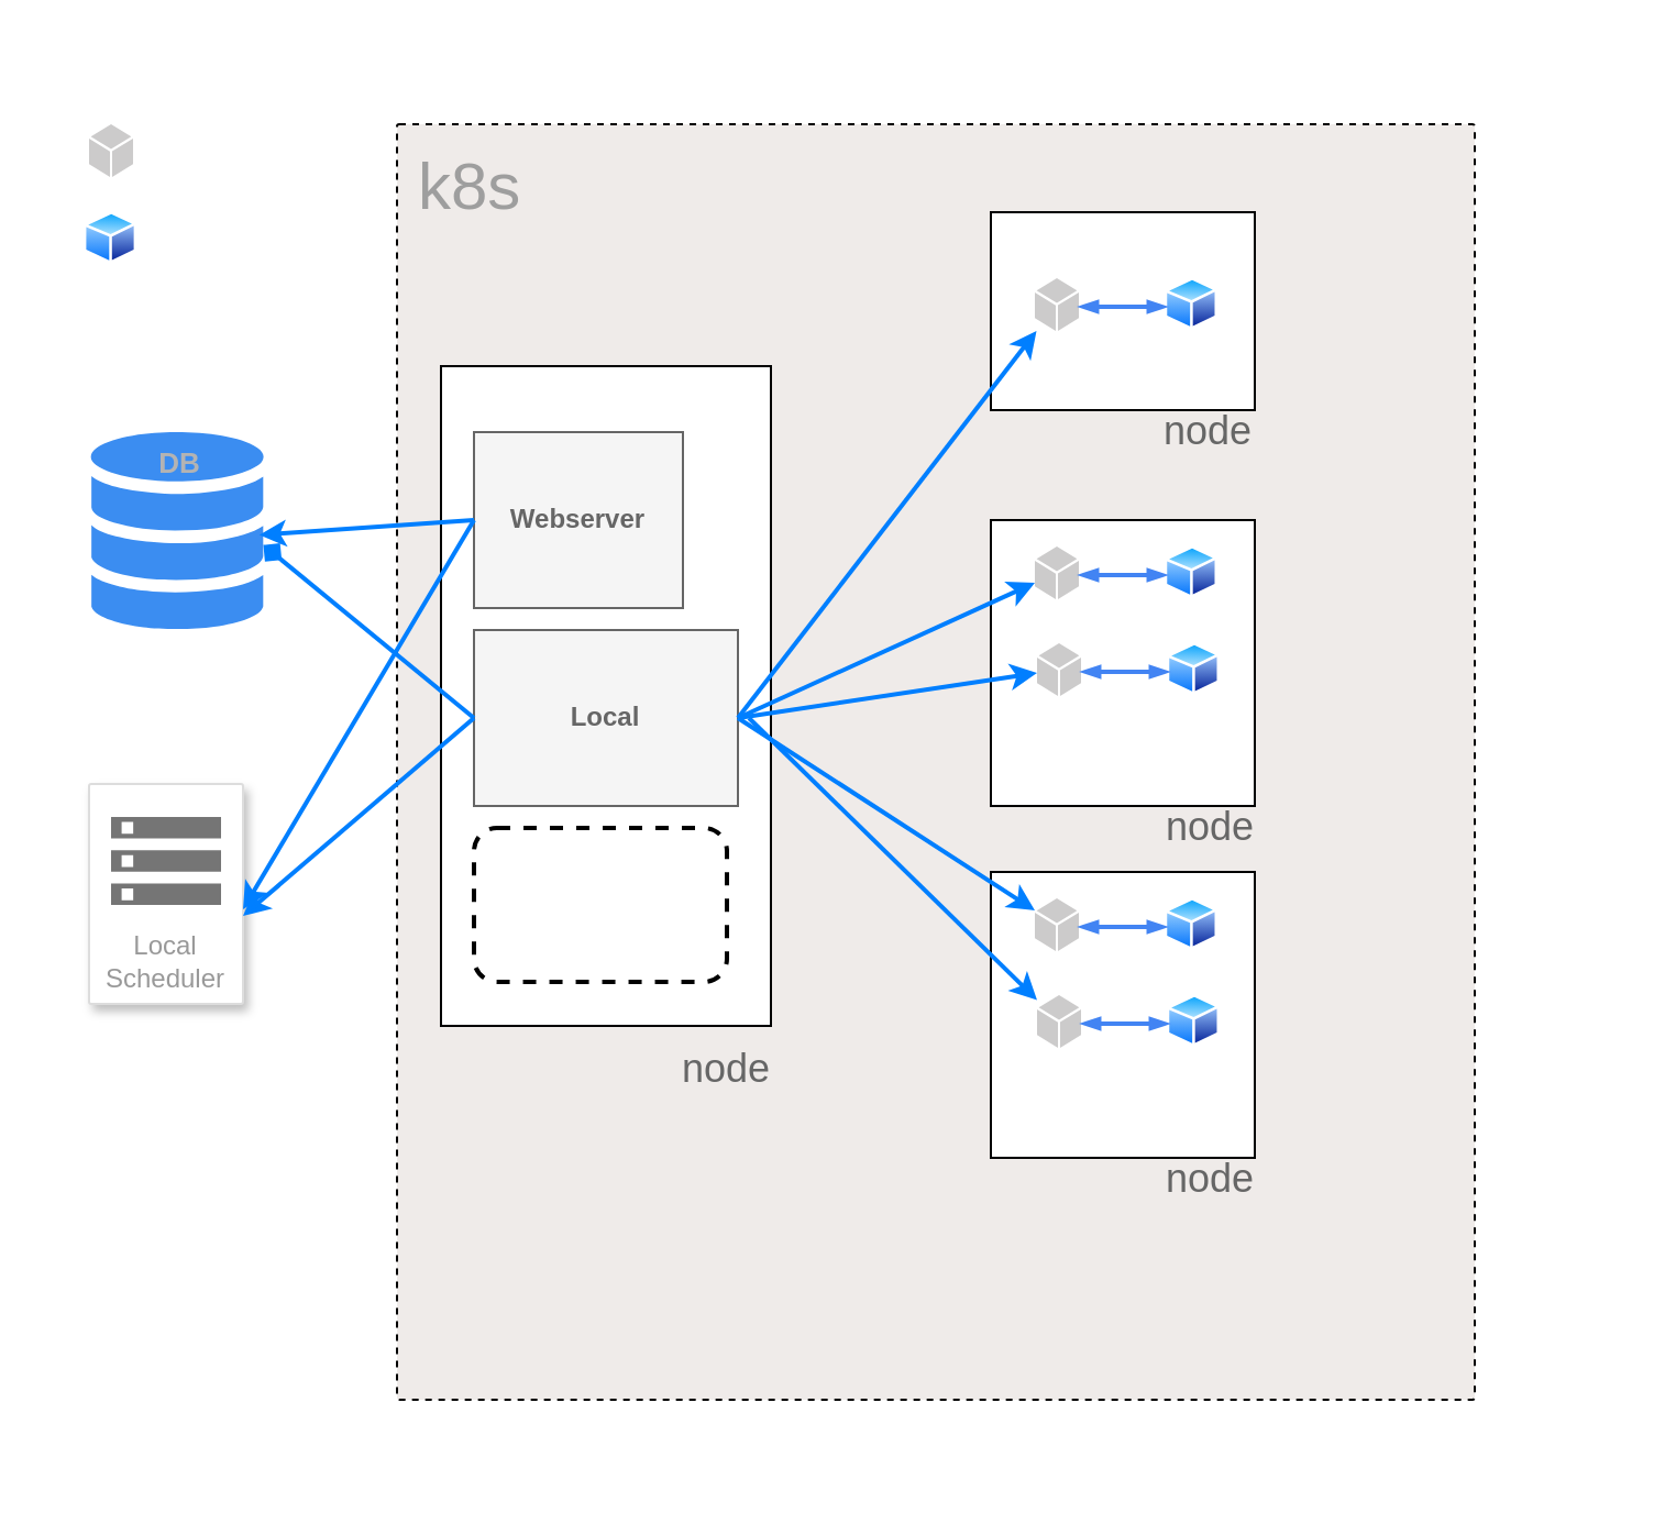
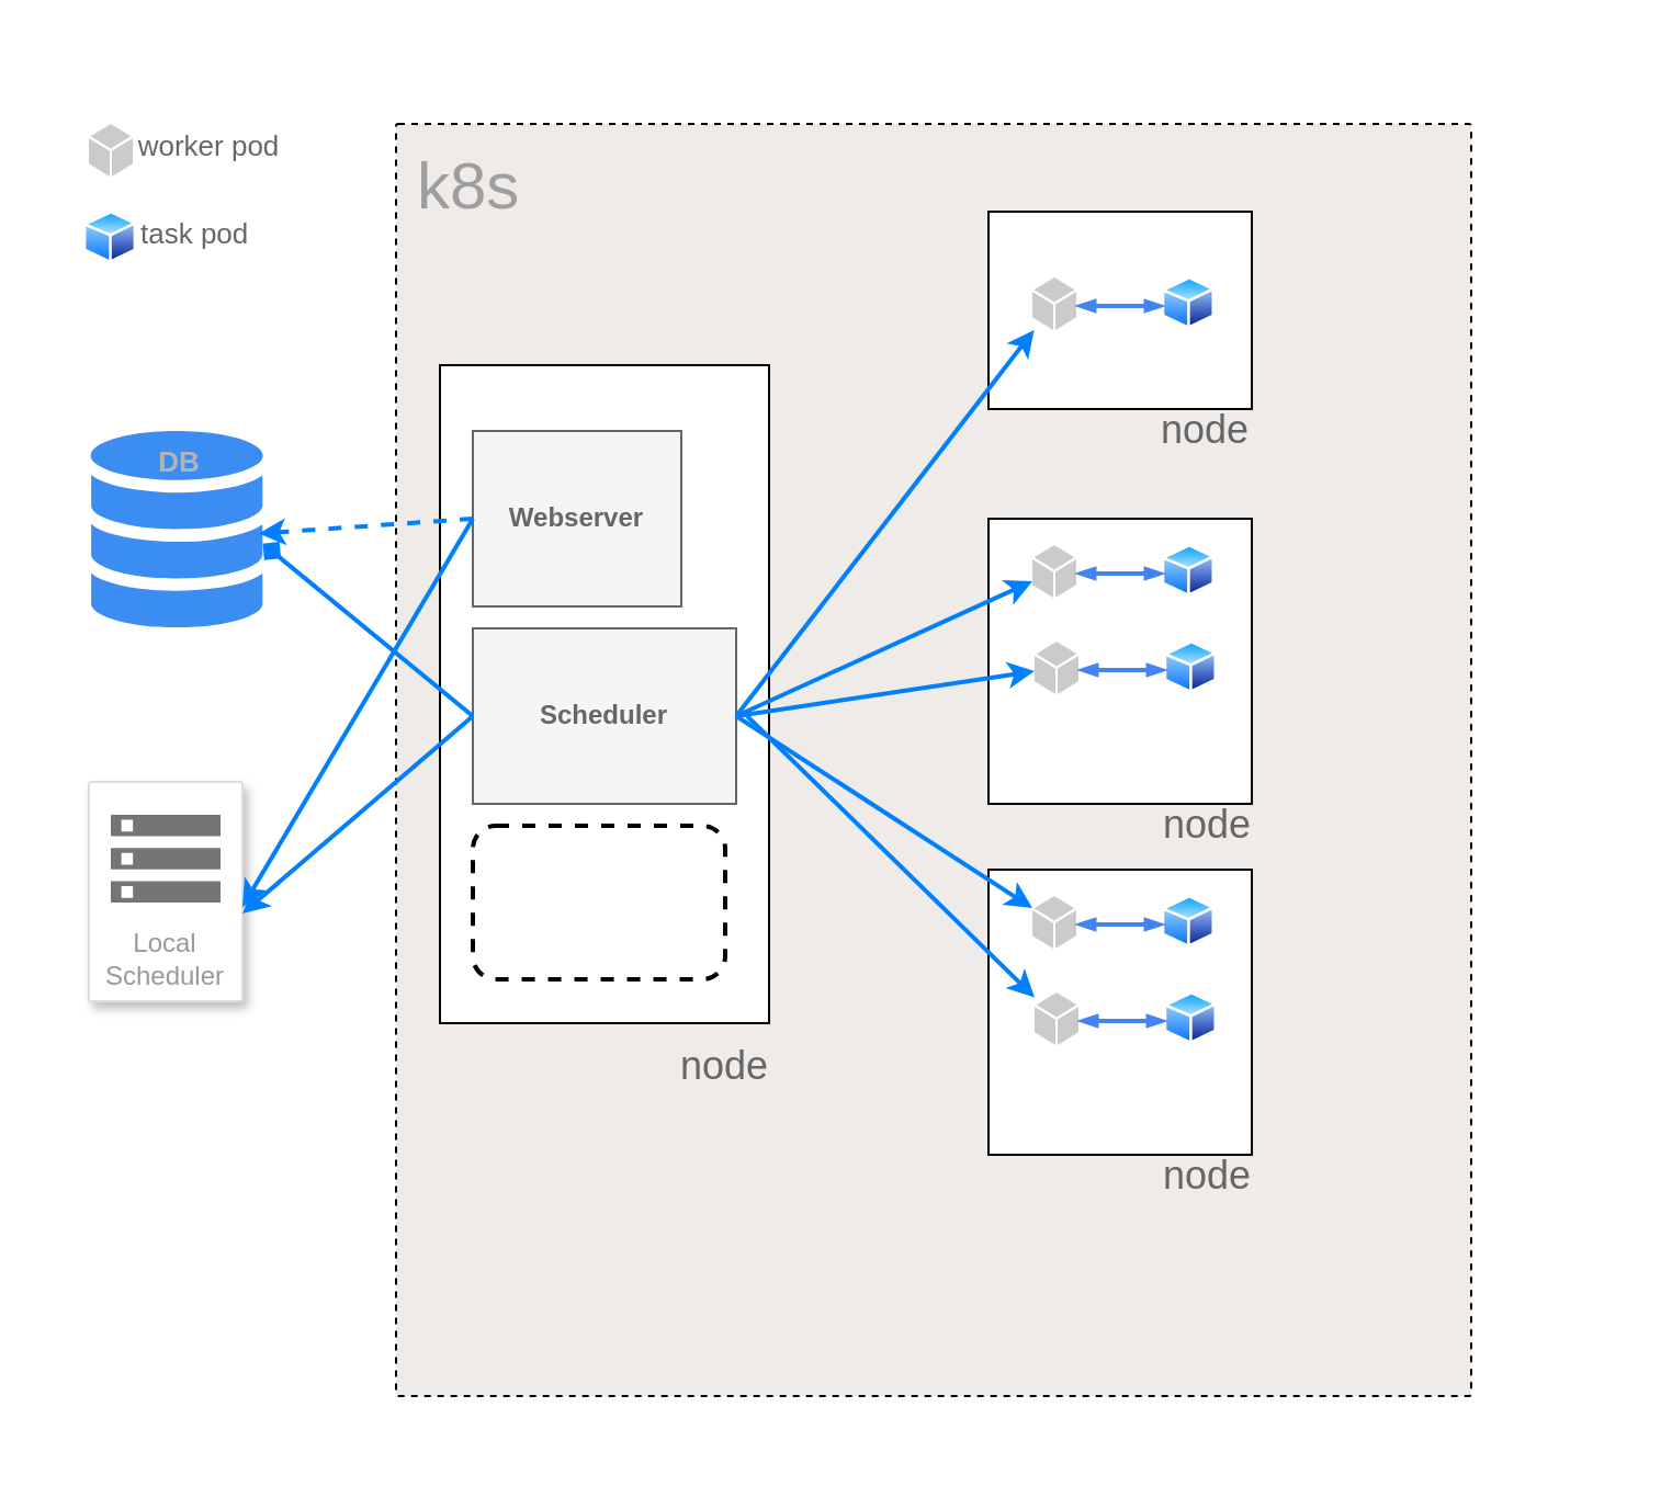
  <mxCell id="0" />
  <mxCell id="1" parent="0" />
  <mxCell id="2" value="" style="rounded=0;whiteSpace=wrap;html=1;dashed=1;fontSize=13;fontColor=#666666;align=left;strokeColor=none;" vertex="1" parent="1"><mxGeometry x="20.5" y="20" width="719.5" height="646" as="geometry" /></mxCell>
  <mxCell id="3" value="&lt;font style=&quot;font-size: 30px&quot;&gt;k8s&lt;/font&gt;" style="rounded=1;absoluteArcSize=1;arcSize=2;html=1;gradientColor=none;shadow=0;dashed=1;strokeColor=#000000;fontSize=12;fontColor=#9E9E9E;align=left;verticalAlign=top;spacing=10;spacingTop=-4;fillColor=#EFEBE9;whiteSpace=wrap;" parent="1" vertex="1"><mxGeometry x="180" y="56" width="490" height="580" as="geometry" /></mxCell>
  <mxCell id="4" value="&lt;p style=&quot;line-height: 50%&quot;&gt;&lt;br&gt;&lt;/p&gt;" style="rounded=0;whiteSpace=wrap;html=1;align=left;" parent="1" vertex="1"><mxGeometry x="450" y="96" width="120" height="90" as="geometry" /></mxCell>
  <mxCell id="5" value="Local&lt;br&gt;Scheduler" style="strokeColor=#dddddd;fillColor=#ffffff;shadow=1;strokeWidth=1;rounded=1;absoluteArcSize=1;arcSize=2;labelPosition=center;verticalLabelPosition=middle;align=center;verticalAlign=bottom;spacingLeft=0;fontColor=#999999;fontSize=12;whiteSpace=wrap;spacingBottom=2;html=1;" parent="1" vertex="1"><mxGeometry x="40" y="356" width="70" height="100" as="geometry" /></mxCell>
  <mxCell id="6" value="" style="dashed=0;html=1;fillColor=#757575;strokeColor=none;shape=mxgraph.gcp2.storage;part=1;" parent="5" vertex="1"><mxGeometry x="0.5" width="50" height="40" relative="1" as="geometry"><mxPoint x="-25" y="15" as="offset" /></mxGeometry></mxCell>
  <mxCell id="7" value="&lt;font color=&quot;#b3b3b3&quot; size=&quot;1&quot;&gt;&lt;b style=&quot;font-size: 13px&quot;&gt;DB&lt;/b&gt;&lt;/font&gt;" style="html=1;aspect=fixed;strokeColor=none;shadow=0;align=center;verticalAlign=top;fillColor=#3B8DF1;shape=mxgraph.gcp2.cloud_monitoring" parent="1" vertex="1"><mxGeometry x="40" y="196" width="81" height="90" as="geometry" /></mxCell>
  <mxCell id="8" value="" style="pointerEvents=1;shadow=0;dashed=0;html=1;strokeColor=none;labelPosition=center;verticalLabelPosition=bottom;verticalAlign=top;outlineConnect=0;align=center;shape=mxgraph.office.concepts.node_generic;fillColor=#CCCBCB;" parent="1" vertex="1"><mxGeometry x="470" y="126" width="20" height="24" as="geometry" /></mxCell>
  <mxCell id="9" value="" style="rounded=0;whiteSpace=wrap;html=1;align=left;" parent="1" vertex="1"><mxGeometry x="200" y="166" width="150" height="300" as="geometry" /></mxCell>
- <mxCell id="10" value="&lt;b&gt;&lt;font color=&quot;#666666&quot;&gt;Local&lt;/font&gt;&lt;/b&gt;" style="rounded=0;whiteSpace=wrap;html=1;fillColor=#f5f5f5;strokeColor=#666666;" parent="1" vertex="1"><mxGeometry x="215" y="286" width="120" height="80" as="geometry" /></mxCell>
+ <mxCell id="10" value="&lt;b&gt;&lt;font color=&quot;#666666&quot;&gt;Scheduler&lt;/font&gt;&lt;/b&gt;" style="rounded=0;whiteSpace=wrap;html=1;fillColor=#f5f5f5;strokeColor=#666666;" parent="1" vertex="1"><mxGeometry x="215" y="286" width="120" height="80" as="geometry" /></mxCell>
  <mxCell id="11" value="&lt;b&gt;&lt;font color=&quot;#666666&quot;&gt;Webserver&lt;/font&gt;&lt;/b&gt;" style="rounded=0;whiteSpace=wrap;html=1;fillColor=#f5f5f5;strokeColor=#666666;" parent="1" vertex="1"><mxGeometry x="215" y="196" width="95" height="80" as="geometry" /></mxCell>
  <mxCell id="12" value="" style="aspect=fixed;perimeter=ellipsePerimeter;html=1;align=center;shadow=0;dashed=0;spacingTop=3;image;image=img/lib/active_directory/generic_node.svg;" parent="1" vertex="1"><mxGeometry x="529.19" y="126" width="24.49" height="24" as="geometry" /></mxCell>
  <mxCell id="13" value="" style="shape=rect;html=1;rounded=1;dashed=1;strokeWidth=2;verticalAlign=top;whiteSpace=wrap;align=center;" parent="1" vertex="1"><mxGeometry x="215" y="376" width="115" height="70" as="geometry" /></mxCell>
  <mxCell id="14" style="edgeStyle=orthogonalEdgeStyle;rounded=0;elbow=vertical;html=1;startArrow=blockThin;startFill=1;endArrow=blockThin;endFill=1;jettySize=auto;orthogonalLoop=1;strokeWidth=2;fontSize=10;fontColor=#999999;dashed=0;strokeColor=#4284F3;labelBackgroundColor=none;endSize=4;startSize=4;exitX=1;exitY=0.542;exitDx=0;exitDy=0;exitPerimeter=0;" edge="1" parent="1" source="8"><mxGeometry relative="1" as="geometry"><Array as="points" /><mxPoint x="530" y="139" as="targetPoint" /><mxPoint x="500" y="139" as="sourcePoint" /></mxGeometry></mxCell>
  <mxCell id="15" value="" style="endArrow=classic;html=1;exitX=1;exitY=0.5;exitDx=0;exitDy=0;strokeWidth=2;strokeColor=#007FFF;" edge="1" parent="1" source="10" target="8"><mxGeometry width="50" height="50" relative="1" as="geometry"><mxPoint x="350" y="286" as="sourcePoint" /><mxPoint x="400" y="236" as="targetPoint" /></mxGeometry></mxCell>
  <mxCell id="16" value="&lt;p style=&quot;line-height: 50%&quot;&gt;&lt;br&gt;&lt;/p&gt;" style="rounded=0;whiteSpace=wrap;html=1;align=left;" vertex="1" parent="1"><mxGeometry x="450" y="236" width="120" height="130" as="geometry" /></mxCell>
  <mxCell id="17" value="" style="pointerEvents=1;shadow=0;dashed=0;html=1;strokeColor=none;labelPosition=center;verticalLabelPosition=bottom;verticalAlign=top;outlineConnect=0;align=center;shape=mxgraph.office.concepts.node_generic;fillColor=#CCCBCB;" vertex="1" parent="1"><mxGeometry x="470" y="248" width="20" height="24" as="geometry" /></mxCell>
  <mxCell id="18" value="" style="aspect=fixed;perimeter=ellipsePerimeter;html=1;align=center;shadow=0;dashed=0;spacingTop=3;image;image=img/lib/active_directory/generic_node.svg;" vertex="1" parent="1"><mxGeometry x="529.19" y="248" width="24.49" height="24" as="geometry" /></mxCell>
  <mxCell id="19" style="edgeStyle=orthogonalEdgeStyle;rounded=0;elbow=vertical;html=1;startArrow=blockThin;startFill=1;endArrow=blockThin;endFill=1;jettySize=auto;orthogonalLoop=1;strokeWidth=2;fontSize=10;fontColor=#999999;dashed=0;strokeColor=#4284F3;labelBackgroundColor=none;endSize=4;startSize=4;exitX=1;exitY=0.542;exitDx=0;exitDy=0;exitPerimeter=0;" edge="1" parent="1" source="17"><mxGeometry relative="1" as="geometry"><Array as="points" /><mxPoint x="530" y="261" as="targetPoint" /><mxPoint x="500" y="261" as="sourcePoint" /></mxGeometry></mxCell>
  <mxCell id="20" value="" style="pointerEvents=1;shadow=0;dashed=0;html=1;strokeColor=none;labelPosition=center;verticalLabelPosition=bottom;verticalAlign=top;outlineConnect=0;align=center;shape=mxgraph.office.concepts.node_generic;fillColor=#CCCBCB;" vertex="1" parent="1"><mxGeometry x="471" y="292" width="20" height="24" as="geometry" /></mxCell>
  <mxCell id="21" value="" style="aspect=fixed;perimeter=ellipsePerimeter;html=1;align=center;shadow=0;dashed=0;spacingTop=3;image;image=img/lib/active_directory/generic_node.svg;" vertex="1" parent="1"><mxGeometry x="530.19" y="292" width="24.49" height="24" as="geometry" /></mxCell>
  <mxCell id="22" style="edgeStyle=orthogonalEdgeStyle;rounded=0;elbow=vertical;html=1;startArrow=blockThin;startFill=1;endArrow=blockThin;endFill=1;jettySize=auto;orthogonalLoop=1;strokeWidth=2;fontSize=10;fontColor=#999999;dashed=0;strokeColor=#4284F3;labelBackgroundColor=none;endSize=4;startSize=4;exitX=1;exitY=0.542;exitDx=0;exitDy=0;exitPerimeter=0;" edge="1" parent="1" source="20"><mxGeometry relative="1" as="geometry"><Array as="points" /><mxPoint x="531" y="305" as="targetPoint" /><mxPoint x="501" y="305" as="sourcePoint" /></mxGeometry></mxCell>
  <mxCell id="23" value="&lt;p style=&quot;line-height: 50%&quot;&gt;&lt;br&gt;&lt;/p&gt;" style="rounded=0;whiteSpace=wrap;html=1;align=left;" vertex="1" parent="1"><mxGeometry x="450" y="396" width="120" height="130" as="geometry" /></mxCell>
  <mxCell id="24" value="" style="pointerEvents=1;shadow=0;dashed=0;html=1;strokeColor=none;labelPosition=center;verticalLabelPosition=bottom;verticalAlign=top;outlineConnect=0;align=center;shape=mxgraph.office.concepts.node_generic;fillColor=#CCCBCB;" vertex="1" parent="1"><mxGeometry x="470" y="408" width="20" height="24" as="geometry" /></mxCell>
  <mxCell id="25" value="" style="aspect=fixed;perimeter=ellipsePerimeter;html=1;align=center;shadow=0;dashed=0;spacingTop=3;image;image=img/lib/active_directory/generic_node.svg;" vertex="1" parent="1"><mxGeometry x="529.19" y="408" width="24.49" height="24" as="geometry" /></mxCell>
  <mxCell id="26" style="edgeStyle=orthogonalEdgeStyle;rounded=0;elbow=vertical;html=1;startArrow=blockThin;startFill=1;endArrow=blockThin;endFill=1;jettySize=auto;orthogonalLoop=1;strokeWidth=2;fontSize=10;fontColor=#999999;dashed=0;strokeColor=#4284F3;labelBackgroundColor=none;endSize=4;startSize=4;exitX=1;exitY=0.542;exitDx=0;exitDy=0;exitPerimeter=0;" edge="1" parent="1" source="24"><mxGeometry relative="1" as="geometry"><Array as="points" /><mxPoint x="530" y="421" as="targetPoint" /><mxPoint x="500" y="421" as="sourcePoint" /></mxGeometry></mxCell>
  <mxCell id="27" value="" style="pointerEvents=1;shadow=0;dashed=0;html=1;strokeColor=none;labelPosition=center;verticalLabelPosition=bottom;verticalAlign=top;outlineConnect=0;align=center;shape=mxgraph.office.concepts.node_generic;fillColor=#CCCBCB;" vertex="1" parent="1"><mxGeometry x="471" y="452" width="20" height="24" as="geometry" /></mxCell>
  <mxCell id="28" value="" style="aspect=fixed;perimeter=ellipsePerimeter;html=1;align=center;shadow=0;dashed=0;spacingTop=3;image;image=img/lib/active_directory/generic_node.svg;" vertex="1" parent="1"><mxGeometry x="530.19" y="452" width="24.49" height="24" as="geometry" /></mxCell>
  <mxCell id="29" style="edgeStyle=orthogonalEdgeStyle;rounded=0;elbow=vertical;html=1;startArrow=blockThin;startFill=1;endArrow=blockThin;endFill=1;jettySize=auto;orthogonalLoop=1;strokeWidth=2;fontSize=10;fontColor=#999999;dashed=0;strokeColor=#4284F3;labelBackgroundColor=none;endSize=4;startSize=4;exitX=1;exitY=0.542;exitDx=0;exitDy=0;exitPerimeter=0;" edge="1" parent="1" source="27"><mxGeometry relative="1" as="geometry"><Array as="points" /><mxPoint x="531" y="465" as="targetPoint" /><mxPoint x="501" y="465" as="sourcePoint" /></mxGeometry></mxCell>
  <mxCell id="30" value="" style="endArrow=classic;html=1;strokeWidth=2;strokeColor=#007FFF;exitX=1;exitY=0.5;exitDx=0;exitDy=0;" edge="1" parent="1" source="10" target="17"><mxGeometry width="50" height="50" relative="1" as="geometry"><mxPoint x="340" y="326" as="sourcePoint" /><mxPoint x="480.745" y="160" as="targetPoint" /></mxGeometry></mxCell>
  <mxCell id="31" value="" style="endArrow=classic;html=1;strokeWidth=2;strokeColor=#007FFF;exitX=1;exitY=0.5;exitDx=0;exitDy=0;" edge="1" parent="1" source="10" target="20"><mxGeometry width="50" height="50" relative="1" as="geometry"><mxPoint x="340" y="326" as="sourcePoint" /><mxPoint x="480" y="274.552" as="targetPoint" /></mxGeometry></mxCell>
  <mxCell id="32" value="" style="endArrow=classic;html=1;strokeWidth=2;strokeColor=#007FFF;exitX=1;exitY=0.5;exitDx=0;exitDy=0;" edge="1" parent="1" source="10" target="24"><mxGeometry width="50" height="50" relative="1" as="geometry"><mxPoint x="345" y="336" as="sourcePoint" /><mxPoint x="480" y="274.552" as="targetPoint" /></mxGeometry></mxCell>
  <mxCell id="33" value="" style="endArrow=classic;html=1;strokeWidth=2;strokeColor=#007FFF;" edge="1" parent="1" target="27"><mxGeometry width="50" height="50" relative="1" as="geometry"><mxPoint x="340" y="326" as="sourcePoint" /><mxPoint x="480" y="423.517" as="targetPoint" /></mxGeometry></mxCell>
  <mxCell id="34" value="" style="endArrow=diamond;html=1;exitX=0;exitY=0.5;exitDx=0;exitDy=0;strokeWidth=2;strokeColor=#007FFF;entryX=0.978;entryY=0.57;entryDx=0;entryDy=0;entryPerimeter=0;" edge="1" parent="1" source="10" target="7"><mxGeometry width="50" height="50" relative="1" as="geometry"><mxPoint x="345" y="336" as="sourcePoint" /><mxPoint x="480.745" y="160" as="targetPoint" /></mxGeometry></mxCell>
- <mxCell id="35" value="" style="endArrow=classic;html=1;exitX=0;exitY=0.5;exitDx=0;exitDy=0;strokeWidth=2;strokeColor=#007FFF;entryX=0.956;entryY=0.52;entryDx=0;entryDy=0;entryPerimeter=0;" edge="1" parent="1" source="11" target="7"><mxGeometry width="50" height="50" relative="1" as="geometry"><mxPoint x="225" y="336" as="sourcePoint" /><mxPoint x="123.02" y="253" as="targetPoint" /></mxGeometry></mxCell>
+ <mxCell id="35" value="" style="endArrow=classic;html=1;exitX=0;exitY=0.5;exitDx=0;exitDy=0;strokeWidth=2;strokeColor=#007FFF;entryX=0.956;entryY=0.52;entryDx=0;entryDy=0;entryPerimeter=0;dashed=1;" edge="1" parent="1" source="11" target="7"><mxGeometry width="50" height="50" relative="1" as="geometry"><mxPoint x="225" y="336" as="sourcePoint" /><mxPoint x="123.02" y="253" as="targetPoint" /></mxGeometry></mxCell>
  <mxCell id="36" value="" style="endArrow=classic;html=1;exitX=0;exitY=0.5;exitDx=0;exitDy=0;strokeWidth=2;strokeColor=#007FFF;entryX=1;entryY=0.57;entryDx=0;entryDy=0;entryPerimeter=0;" edge="1" parent="1" source="11" target="5"><mxGeometry width="50" height="50" relative="1" as="geometry"><mxPoint x="225" y="246" as="sourcePoint" /><mxPoint x="121.04" y="248" as="targetPoint" /></mxGeometry></mxCell>
  <mxCell id="37" value="" style="endArrow=classic;html=1;exitX=0;exitY=0.5;exitDx=0;exitDy=0;strokeWidth=2;strokeColor=#007FFF;" edge="1" parent="1" source="10"><mxGeometry width="50" height="50" relative="1" as="geometry"><mxPoint x="225" y="336" as="sourcePoint" /><mxPoint x="110" y="416" as="targetPoint" /></mxGeometry></mxCell>
  <mxCell id="38" value="node" style="text;html=1;strokeColor=none;fillColor=none;align=center;verticalAlign=middle;whiteSpace=wrap;rounded=0;fontStyle=0;fontColor=#666666;fontSize=18;" vertex="1" parent="1"><mxGeometry x="310" y="476" width="40" height="20" as="geometry" /></mxCell>
  <mxCell id="39" value="node" style="text;html=1;strokeColor=none;fillColor=none;align=center;verticalAlign=middle;whiteSpace=wrap;rounded=0;fontStyle=0;fontColor=#666666;fontSize=18;" vertex="1" parent="1"><mxGeometry x="529.19" y="186" width="40" height="20" as="geometry" /></mxCell>
  <mxCell id="40" value="node" style="text;html=1;strokeColor=none;fillColor=none;align=center;verticalAlign=middle;whiteSpace=wrap;rounded=0;fontStyle=0;fontColor=#666666;fontSize=18;" vertex="1" parent="1"><mxGeometry x="530.19" y="366" width="40" height="20" as="geometry" /></mxCell>
  <mxCell id="41" value="node" style="text;html=1;strokeColor=none;fillColor=none;align=center;verticalAlign=middle;whiteSpace=wrap;rounded=0;fontStyle=0;fontColor=#666666;fontSize=18;" vertex="1" parent="1"><mxGeometry x="530.19" y="526" width="40" height="20" as="geometry" /></mxCell>
  <mxCell id="42" value="" style="pointerEvents=1;shadow=0;dashed=0;html=1;strokeColor=none;labelPosition=center;verticalLabelPosition=bottom;verticalAlign=top;outlineConnect=0;align=center;shape=mxgraph.office.concepts.node_generic;fillColor=#CCCBCB;" vertex="1" parent="1"><mxGeometry x="40" y="56" width="20" height="24" as="geometry" /></mxCell>
  <mxCell id="43" value="" style="aspect=fixed;perimeter=ellipsePerimeter;html=1;align=center;shadow=0;dashed=0;spacingTop=3;image;image=img/lib/active_directory/generic_node.svg;" vertex="1" parent="1"><mxGeometry x="37.76" y="96" width="24.49" height="24" as="geometry" /></mxCell>
+ <mxCell id="44" value="worker pod" style="text;html=1;strokeColor=none;fillColor=none;align=center;verticalAlign=middle;whiteSpace=wrap;rounded=0;dashed=1;fontSize=13;fontColor=#666666;" vertex="1" parent="1"><mxGeometry x="60" y="56" width="70" height="20" as="geometry" /></mxCell>
+ <mxCell id="45" value="task pod" style="text;html=1;strokeColor=none;fillColor=none;align=left;verticalAlign=middle;whiteSpace=wrap;rounded=0;dashed=1;fontSize=13;fontColor=#666666;" vertex="1" parent="1"><mxGeometry x="62.25" y="96" width="70" height="20" as="geometry" /></mxCell>
